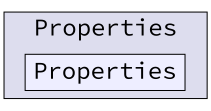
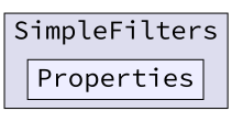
  digraph {
    compound=true
    rankdir=LR
    fontname="Source Code Pro"
    n1 [fillcolor="#eeeeff" fontname="Source Code Pro" fontsize=24 label=Properties pencolor=black shape=box style=filled]
    subgraph cluster_1 {
      bgcolor="#ddddee"
      fontsize=24
-     label=Properties
+     label=SimpleFilters
      pencolor=black
      n1
    }
  }
